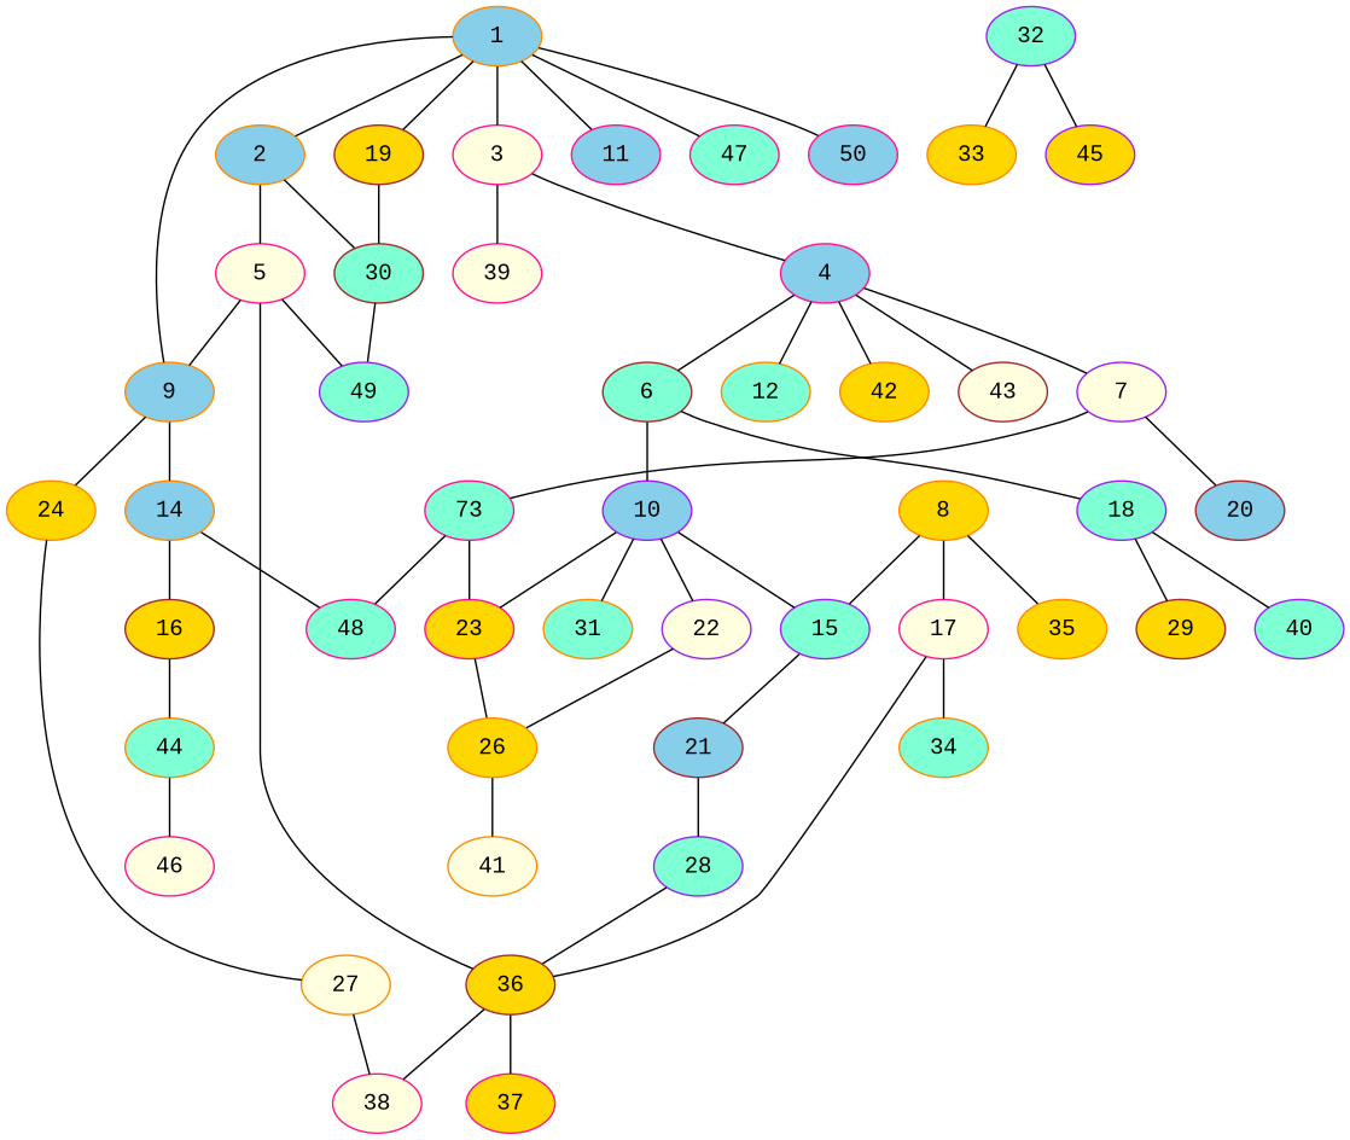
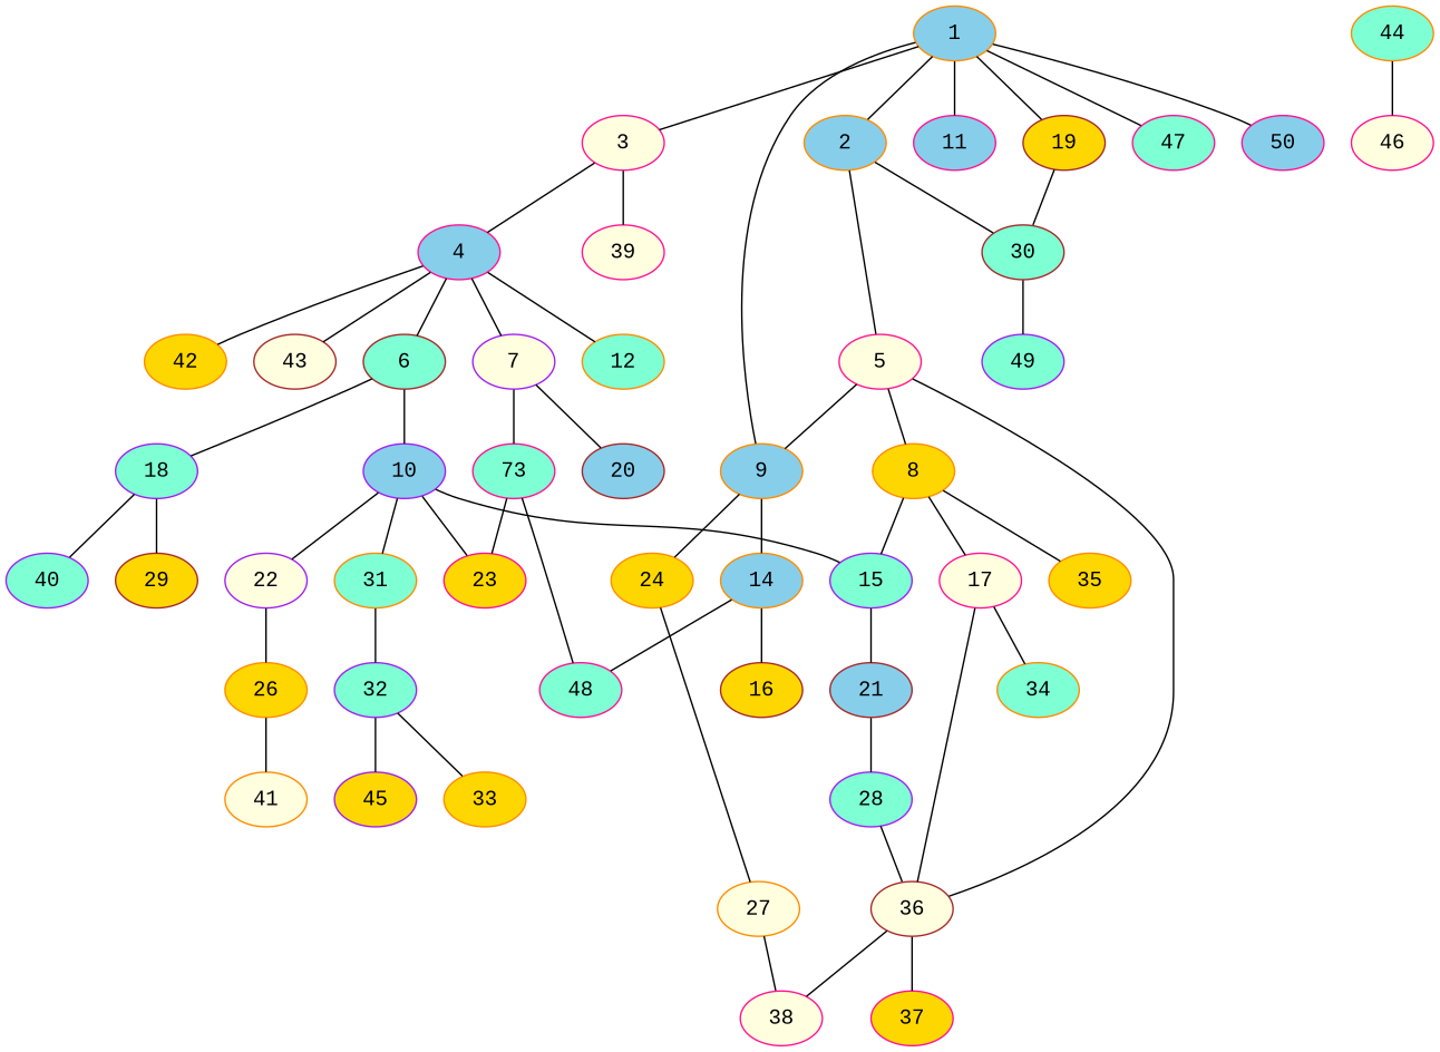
  graph {
    fontname="Liberation Mono"
    node [color=darkorange fillcolor=aquamarine fontname="Liberation Mono" style=filled]
    edge [fontname="Liberation Mono"]
    1 [fillcolor=skyblue]
    2 [fillcolor=skyblue]
    3 [color=deeppink fillcolor=lightyellow]
    9 [fillcolor=skyblue]
    11 [color=deeppink fillcolor=skyblue]
    19 [color=brown fillcolor=gold]
    47 [color=deeppink]
    50 [color=deeppink fillcolor=skyblue]
    5 [color=deeppink fillcolor=lightyellow]
    30 [color=brown]
    4 [color=deeppink fillcolor=skyblue]
    39 [color=deeppink fillcolor=lightyellow]
    14 [fillcolor=skyblue]
    24 [fillcolor=gold]
    8 [fillcolor=gold]
-   36 [color=brown fillcolor=gold]
+   36 [color=brown fillcolor=lightyellow]
    49 [color=purple]
    6 [color=brown]
    7 [color=purple fillcolor=lightyellow]
    12
    42 [fillcolor=gold]
    43 [color=brown fillcolor=lightyellow]
    48 [color=deeppink]
    16 [color=brown fillcolor=gold]
    27 [fillcolor=lightyellow]
    15 [color=purple]
    17 [color=deeppink fillcolor=lightyellow]
    35 [fillcolor=gold]
    38 [color=deeppink fillcolor=lightyellow]
    37 [color=deeppink fillcolor=gold]
    10 [color=purple fillcolor=skyblue]
    18 [color=purple]
    n33 [color=deeppink label=73]
    20 [color=brown fillcolor=skyblue]
    22 [color=purple fillcolor=lightyellow]
    23 [color=deeppink fillcolor=gold]
    31
    29 [color=brown fillcolor=gold]
    40 [color=purple]
    21 [color=brown fillcolor=skyblue]
    34
    26 [fillcolor=gold]
    32 [color=purple]
    28 [color=purple]
    44
    41 [fillcolor=lightyellow]
    33 [fillcolor=gold]
    45 [color=purple fillcolor=gold]
    46 [color=deeppink fillcolor=lightyellow]
    1 -- 2
    1 -- 3
    1 -- 9
    1 -- 11
    1 -- 19
    1 -- 47
    1 -- 50
    2 -- 5
    2 -- 30
    3 -- 4
    3 -- 39
    9 -- 14
    9 -- 24
    19 -- 30
    5 -- 9
-   5 -- 49
+   5 -- 8
    5 -- 36
    30 -- 49
    4 -- 6
    4 -- 7
    4 -- 12
    4 -- 42
    4 -- 43
    14 -- 48
    14 -- 16
    24 -- 27
    8 -- 15
    8 -- 17
    8 -- 35
    36 -- 38
    36 -- 37
    6 -- 10
    6 -- 18
    7 -- n33
    7 -- 20
-   16 -- 44
    27 -- 38
    15 -- 21
    17 -- 36
    17 -- 34
    10 -- 15
    10 -- 22
    10 -- 23
    10 -- 31
    18 -- 29
    18 -- 40
    n33 -- 48
    n33 -- 23
    22 -- 26
-   23 -- 26
+   31 -- 32
    21 -- 28
    26 -- 41
    32 -- 33
    32 -- 45
    28 -- 36
    44 -- 46
  }
